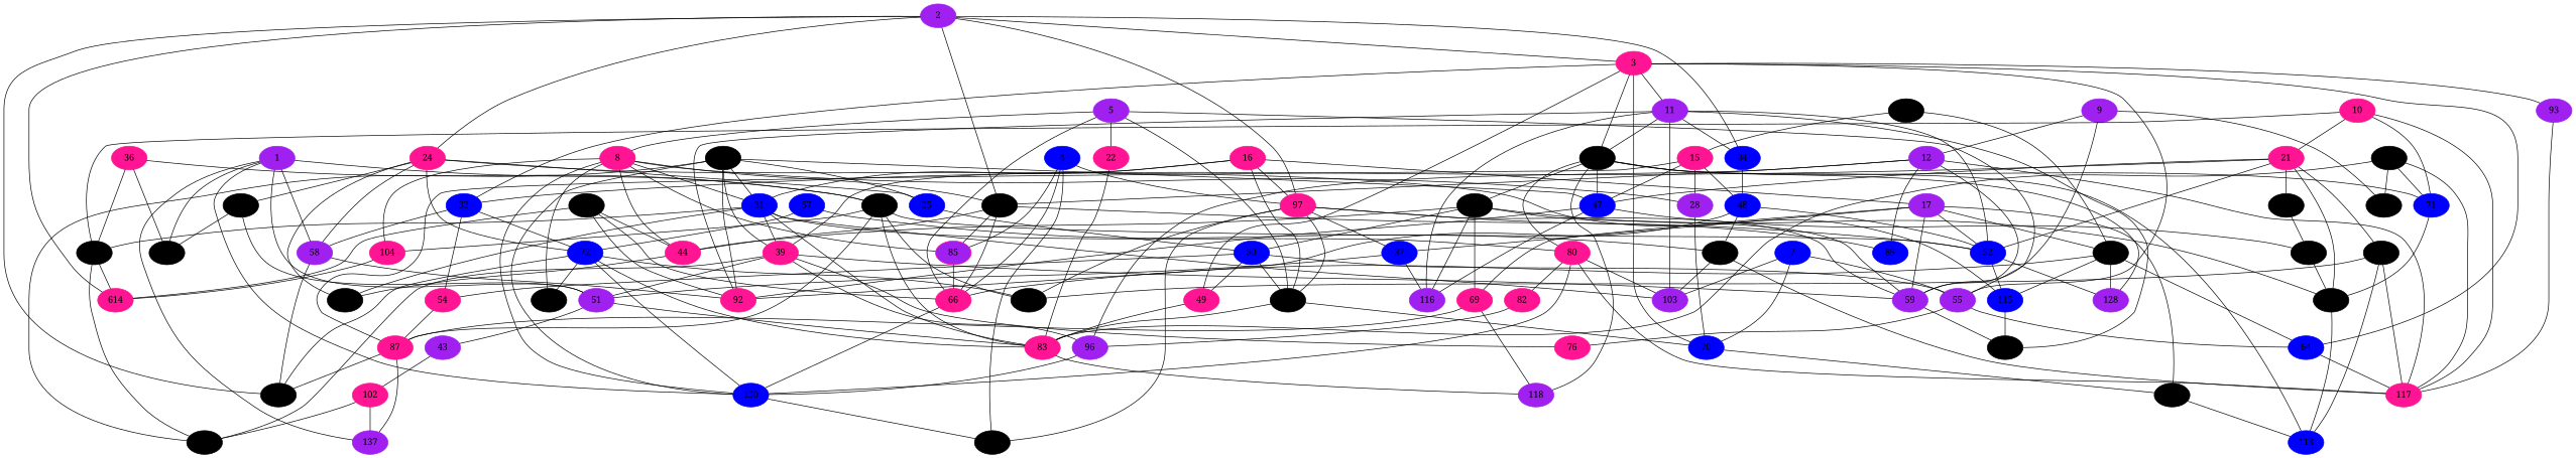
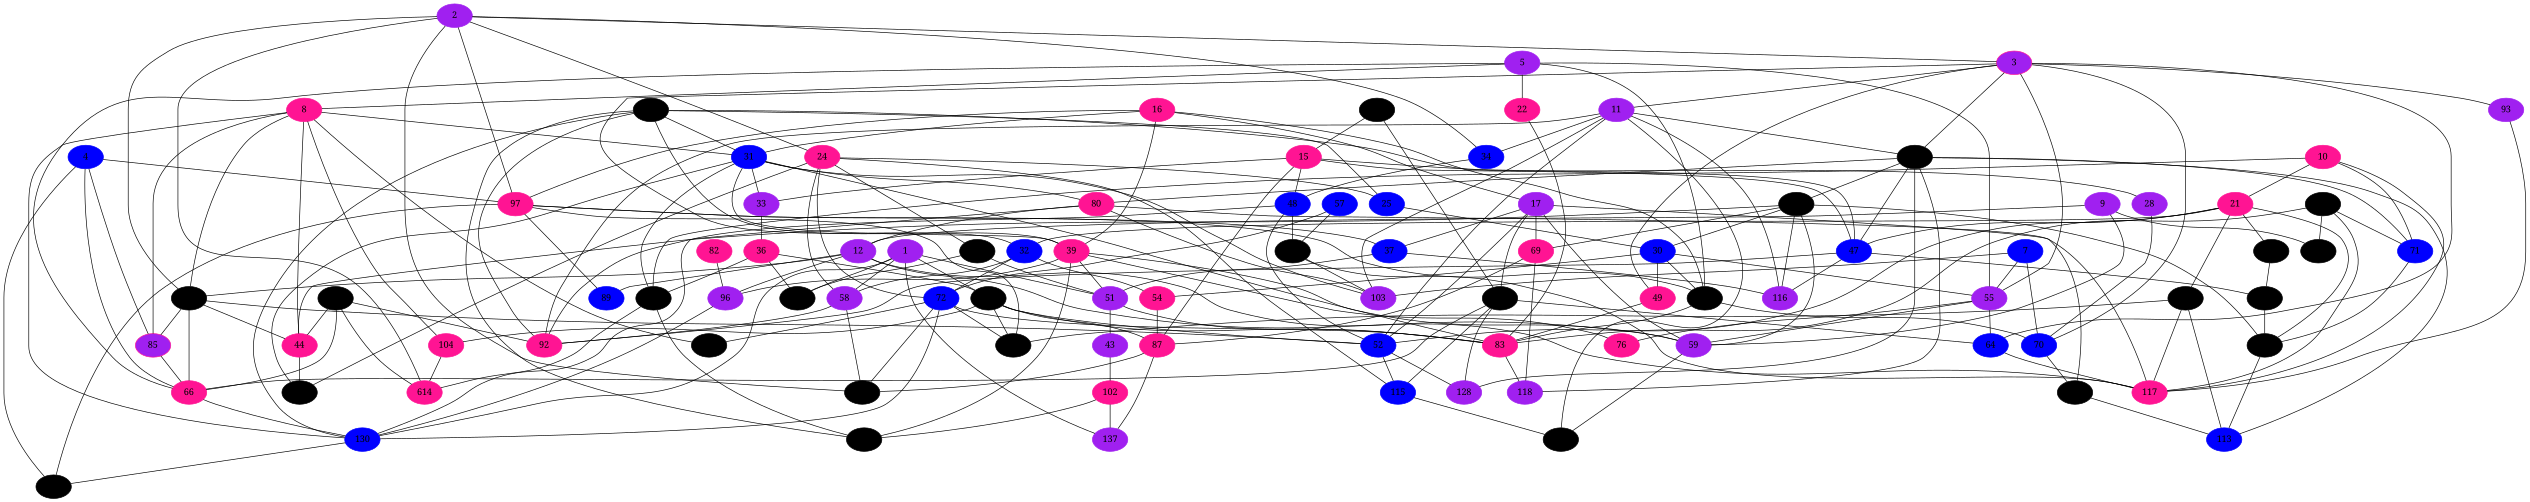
  graph {
    fontname="Noto Serif"
    node [color=black fontname="Noto Serif" style=filled]
    edge [fontname="Noto Serif"]
    1 [color=purple super="+111"]
    40 [super="+125"]
    50
    51 [color=purple super="+81"]
    58 [color=purple super="+99"]
    130 [color=blue super="+139"]
    137 [color=purple]
    104 [color=deeppink]
    52 [color=blue super="+78"]
    83 [color=deeppink super="+123"]
    90
    87 [color=deeppink super="+106"]
    n13 [color=purple label=43]
    126
    92 [color=deeppink]
    140
    2 [color=purple super="+43"]
-   3 [color=deeppink super="+6"]
+   3 [color=deeppink super="+6" fillcolor=purple]
    18 [super="+109"]
    24 [color=deeppink super="+100"]
    n21 [color=deeppink label=97 super="+131"]
    34 [color=blue]
    n23 [color=deeppink label=614]
    11 [color=purple super="+129"]
    14 [super="+79"]
    32 [color=blue super="+35"]
    49 [color=deeppink]
    55 [color=purple super="+133"]
    64 [color=blue]
    70 [color=blue super="+73"]
    93 [color=purple]
    66 [color=deeppink super="+94"]
    85 [color=deeppink fillcolor=purple]
    44 [color=deeppink super="+91"]
    25 [color=blue]
    46
    56
    72 [color=blue super="+138"]
    115 [color=blue]
    62 [super="+86"]
    59 [color=purple super="+119"]
    89 [color=blue]
    37 [color=blue]
    48 [color=blue]
    103 [color=purple]
    116 [color=purple]
    132
    71 [color=blue super="+84"]
    20 [super="+136"]
    47 [color=blue super="+97"]
    80 [color=deeppink]
    113 [color=blue]
    118 [color=purple]
    128 [color=purple]
    54 [color=deeppink]
    76 [color=deeppink]
    117 [color=deeppink super="+120"]
    112 [super="+121"]
    4 [color=blue]
    8 [color=deeppink super="+101"]
    28 [color=purple]
    31 [color=blue super="+42"]
    107
    5 [color=purple]
    22 [color=deeppink]
    7 [color=blue]
    98 [super="+127"]
+   33 [color=purple]
    39 [color=deeppink super="+61"]
    12 [color=purple super="+45"]
    96 [color=purple]
    9 [color=purple]
    41
    10 [color=deeppink super="+124"]
    21 [color=deeppink super="+26"]
    110 [super="+134"]
    53
    88 [super="+108"]
    141
    15 [color=deeppink super="+75"]
    13
    29 [super="+135"]
    69 [color=deeppink super="+77"]
    30 [color=blue super="+60"]
    95
    82 [color=deeppink]
    36 [color=deeppink]
    68 [super="+105"]
    16 [color=deeppink super="+65"]
    17 [color=purple super="+74"]
    19 [super="+122"]
    23
    38
    102 [color=deeppink]
    57 [color=blue]
    1 -- 40
    1 -- 50
    1 -- 51 [weight=2]
    1 -- 58
    1 -- 130
    1 -- 137
    40 -- 104
    40 -- 52
    40 -- 83
    40 -- 90
    40 -- 87
    51 -- 83
    51 -- n13
    58 -- 126
    58 -- 92
    130 -- 140
    104 -- n23
    52 -- 115
    52 -- 128
    83 -- 118
    87 -- 137
    87 -- 126
    n13 -- 102
    2 -- 126
    2 -- 3
    2 -- 18
    2 -- 24
    2 -- n21
    2 -- 34
    2 -- n23
    3 -- 11
    3 -- 14
    3 -- 32
    3 -- 49
    3 -- 55
    3 -- 64
    3 -- 70
    3 -- 93
    18 -- 52
    18 -- 66
    18 -- 85
    18 -- 44
    24 -- 58
    24 -- 25
    24 -- 46
    24 -- 56
    24 -- 72
    24 -- 115
    n21 -- 90
    n21 -- 140
    n21 -- 62
-   n21 -- 59
+   55 -- 59
    n21 -- 89
    n21 -- 37
    34 -- 48
    11 -- 52
    11 -- 92
    11 -- 34
    11 -- 14
    11 -- 103
    11 -- 116
    11 -- 132
    14 -- 71
    14 -- 20
    14 -- 47
    14 -- 80
    14 -- 113
    14 -- 118
    14 -- 128
    32 -- 58
    32 -- 72
    32 -- 54
    49 -- 83
    55 -- 64
    55 -- 76
    64 -- 117
    70 -- 112
    93 -- 117
    66 -- 130
    85 -- 66
    44 -- 56
    25 -- 30
    46 -- 50
    46 -- 51
    72 -- 130
    72 -- 83
    72 -- 90
    72 -- 126
    72 -- 107
    115 -- 132
    62 -- 83
    62 -- 70
    59 -- 132
    37 -- 51
    37 -- 116
    48 -- 52
    48 -- 92
    48 -- 68
    71 -- 110
    20 -- 44
    20 -- 59
    20 -- 116
    20 -- 110
    20 -- 69
    20 -- 30
    47 -- 92
    47 -- 116
    47 -- 95
    80 -- 130
    80 -- 103
    80 -- 117
-   80 -- 82
+   80 -- 12
    54 -- 87
    112 -- 113
    4 -- 140
    4 -- n21
    4 -- 66
    4 -- 85
    8 -- 130
    8 -- 104
    8 -- 18
    8 -- 85
    8 -- 44
-   8 -- 28
    8 -- 31
    8 -- 107
    28 -- 70
    31 -- 83
    31 -- 56
    31 -- 103
    31 -- 80
    31 -- 98
+   31 -- 33
    31 -- 39
    5 -- 55
    5 -- 66
    5 -- 62
    5 -- 8
    5 -- 22
    22 -- 83
    7 -- 55
    7 -- 70
    7 -- 103
    98 -- n23
    98 -- 141
+   33 -- 36
    39 -- 51
    39 -- 59
    39 -- 76
    39 -- 96
    39 -- 141
    12 -- 18
    12 -- 59
    12 -- 89
    12 -- 117
    12 -- 96
    96 -- 130
    9 -- 59
    9 -- 12
    9 -- 41
    10 -- 71
    10 -- 117
    10 -- 98
    10 -- 21
    21 -- 52
    21 -- 32
    21 -- 47
    21 -- 110
    21 -- 53
    21 -- 88
    110 -- 113
    53 -- 95
    88 -- 90
    88 -- 113
    88 -- 117
    15 -- 87
    15 -- 48
    15 -- 47
    15 -- 28
+   15 -- 33
    13 -- 15
    13 -- 29
    29 -- 64
    29 -- 66
    29 -- 115
    29 -- 128
    69 -- 87
    69 -- 118
    30 -- 49
    30 -- 55
    30 -- 62 [weight=2]
    30 -- 54
    95 -- 110
    82 -- 96
    36 -- 40
    36 -- 50
    36 -- 98
    68 -- 103
    68 -- 117 [weight=2]
    16 -- n21
    16 -- 62
    16 -- 31
    16 -- 39
    16 -- 17
    17 -- 52
    17 -- 59
    17 -- 37
    17 -- 112
    17 -- 29
    17 -- 69
    19 -- 130
    19 -- 92
    19 -- 25
    19 -- 47
    19 -- 31
    19 -- 39 [weight=2]
    19 -- 141
    23 -- 92
    23 -- n23
    23 -- 66
    23 -- 44
    38 -- 83
    38 -- 71
    38 -- 117
    38 -- 41
    102 -- 137
    102 -- 141
    57 -- 72
    57 -- 68
  }
